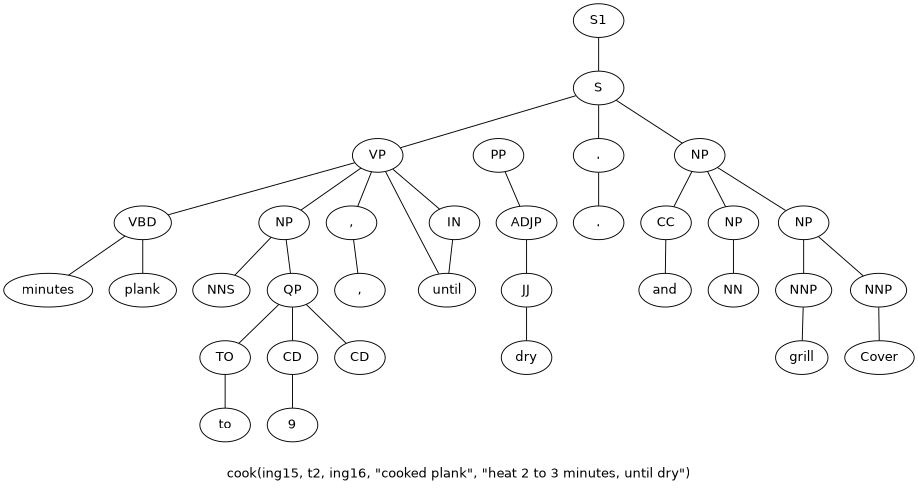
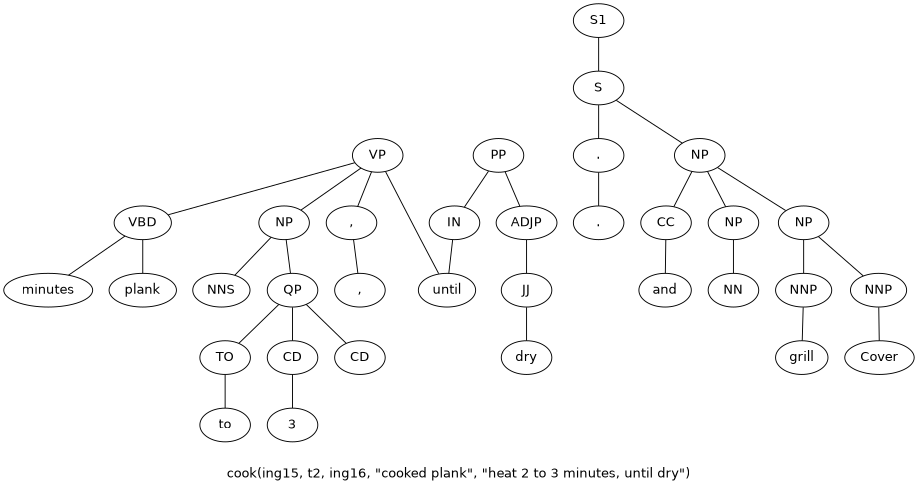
  graph {
    fontname="DejaVu Sans"
    label="cook(ing15, t2, ing16, \"cooked plank\", \"heat 2 to 3 minutes, until dry\")"
    node [fontname="DejaVu Sans"]
    edge [fontname="DejaVu Sans"]
    n1 [label=S1]
    n2 [label=S]
    n3 [label=NP]
    n4 [label=VP]
    n5 [label="."]
    n6 [label=NP]
    n7 [label=CC]
    n8 [label=NP]
    n9 [label=VBD]
    n10 [label=NP]
    n11 [label=","]
    n12 [label=until]
    n13 [label="."]
    n14 [label=NNP]
    n15 [label=NNP]
    n16 [label=and]
    n17 [label=NN]
    n18 [label=Cover]
    n19 [label=grill]
    n20 [label=plank]
    n21 [label=minutes]
    n22 [label=QP]
    n23 [label=NNS]
    n24 [label=","]
    n25 [label=PP]
    n26 [label=IN]
    n27 [label=ADJP]
    n28 [label=CD]
    n29 [label=TO]
    n30 [label=CD]
    n31 [label=to]
-   n32 [label=9]
+   n32 [label=3]
    n33 [label=JJ]
    n34 [label=dry]
    n1 -- n2
    n2 -- n3
-   n2 -- n4
    n2 -- n5
    n3 -- n6
    n3 -- n7
    n3 -- n8
    n4 -- n9
    n4 -- n10
    n4 -- n11
    n4 -- n12
    n5 -- n13
    n6 -- n14
    n6 -- n15
    n7 -- n16
    n8 -- n17
    n9 -- n20
    n9 -- n21
    n10 -- n22
    n10 -- n23
    n11 -- n24
    n14 -- n18
    n15 -- n19
    n22 -- n28
    n22 -- n29
    n22 -- n30
-   n4 -- n26
+   n25 -- n26
    n25 -- n27
    n26 -- n12
    n27 -- n33
    n29 -- n31
    n30 -- n32
    n33 -- n34
  }
